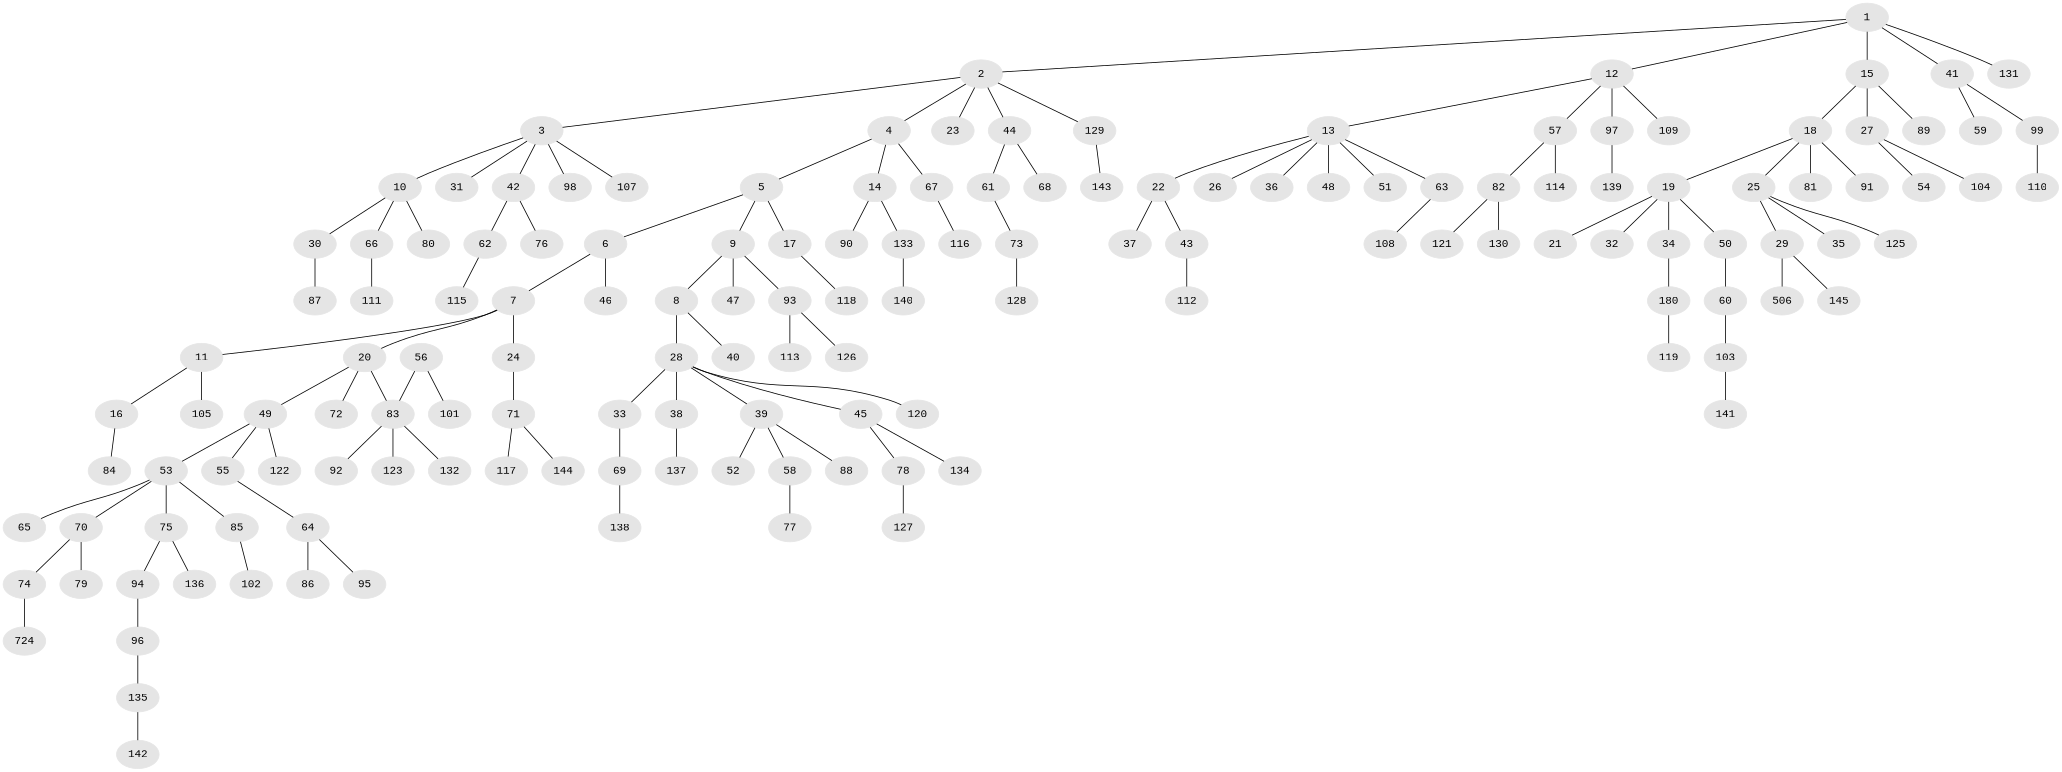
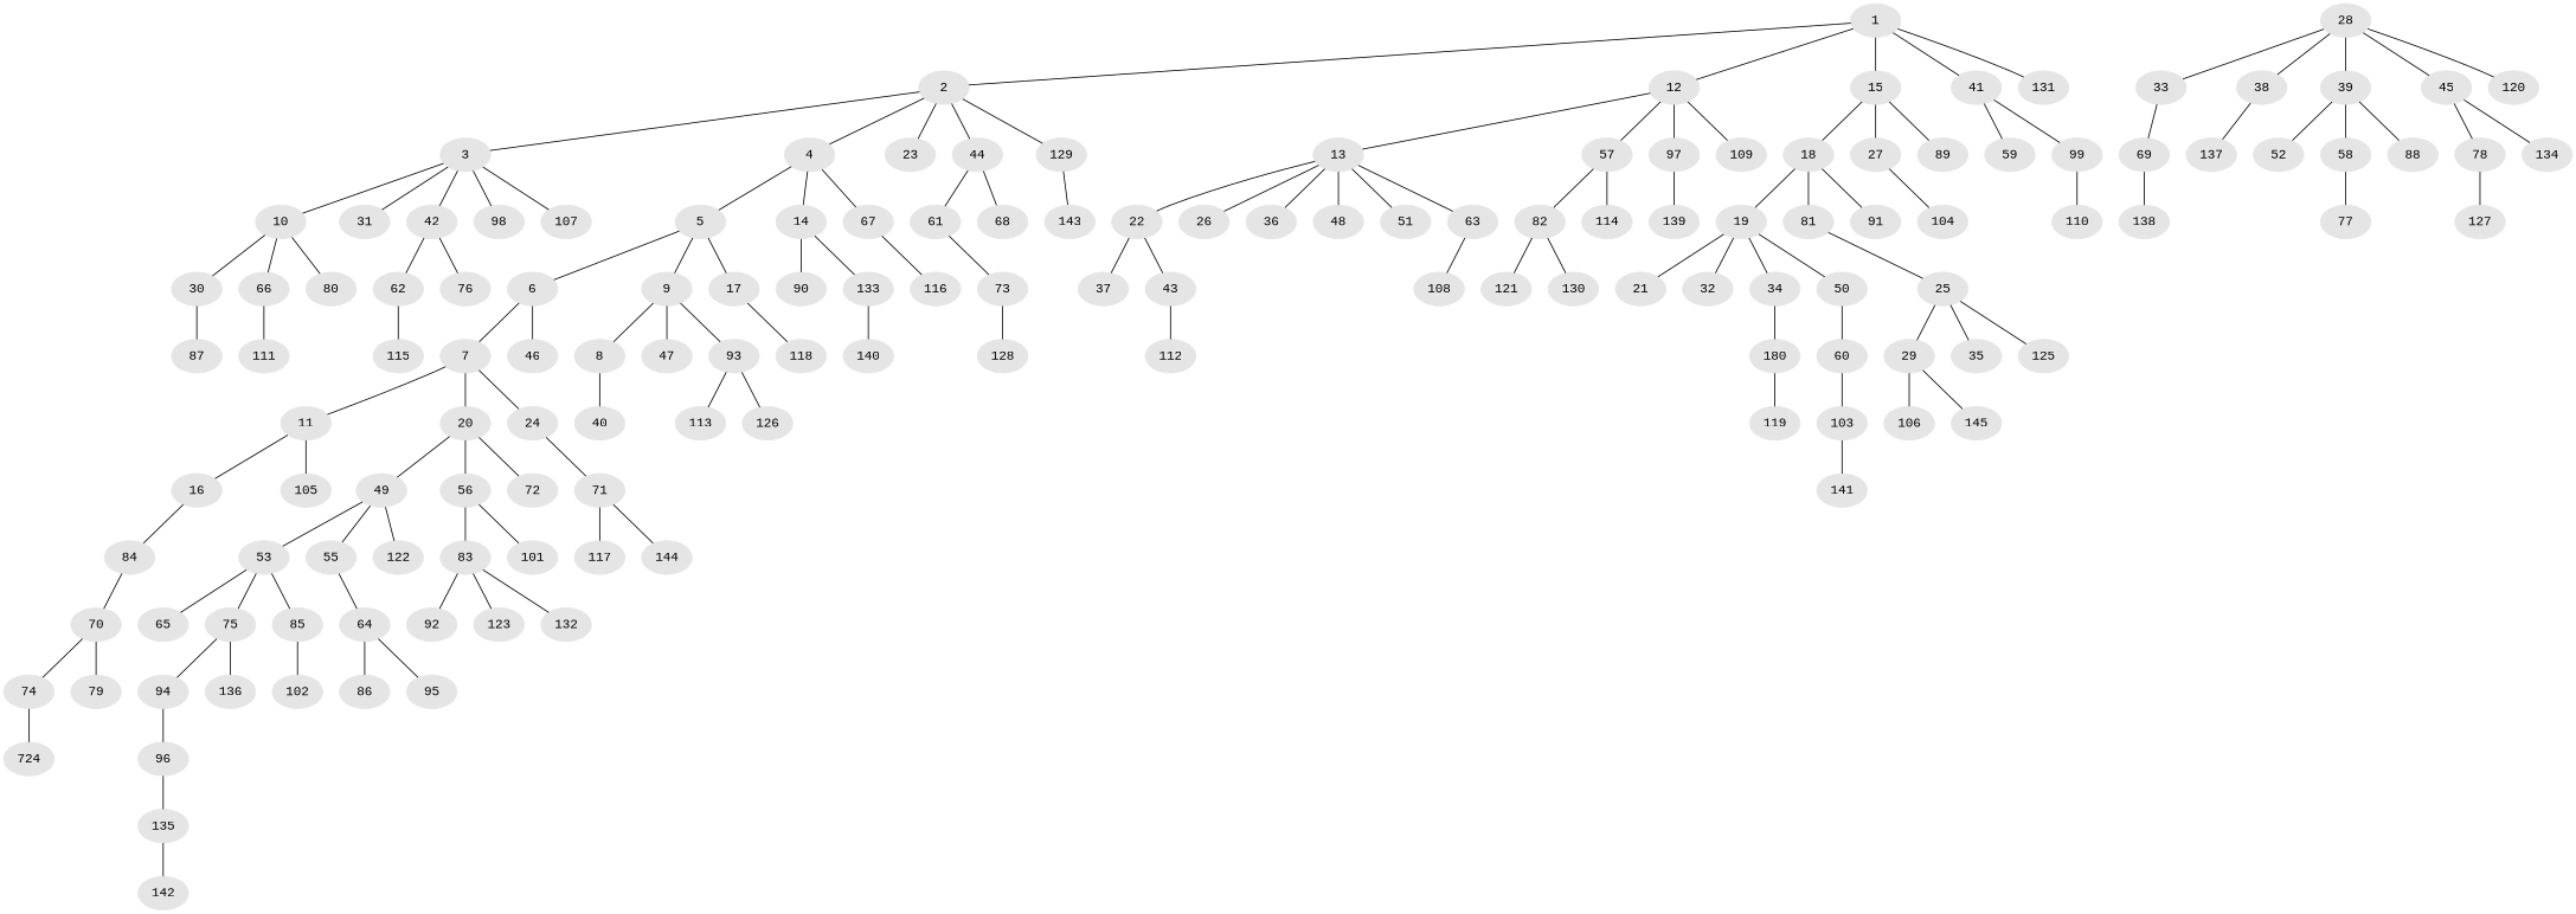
  graph {
    fontname="Liberation Mono"
    node [color=gray90 fontname="Liberation Mono" style=filled]
    edge [fontname="Liberation Mono"]
    1
    2
    12
    15
    41
    131
    3
    4
    23
    44
    129
    13
    57
    97
    109
    18
    27
    89
    59
    99
    10
    31
    42
    98
    107
    5
    14
    67
    61
    68
    143
    30
    66
    80
    62
    76
    6
    9
    17
    90
    133
    116
    7
    46
    8
    28
    40
    47
    93
    118
    11
    20
    24
    16
    105
    49
    56
    72
    71
    33
    38
    39
    45
    120
    113
    126
    87
    111
    84
    22
    26
    36
    48
    51
    63
    82
    114
    139
    37
    43
    108
    140
    19
    25
    81
    91
-   54
    104
    21
    32
    34
    50
    29
    35
    125
    n96 [label=180]
    60
    53
    55
    122
    83
    101
    112
    117
    144
-   106 [label=506]
+   106
    145
    69
    137
    52
    58
    88
    78
    134
    138
    119
    77
    110
    115
    73
    127
    65
    70
    75
    85
    64
    103
    74
    79
    94
    136
    102
    86
    95
    92
    123
    132
    121
    130
    141
    128
    n142 [label=724]
    96
    135
    142
    1 -- 2
    1 -- 12
    1 -- 15
    1 -- 41
    1 -- 131
    2 -- 3
    2 -- 4
    2 -- 23
    2 -- 44
    2 -- 129
    12 -- 13
    12 -- 57
    12 -- 97
    12 -- 109
    15 -- 18
    15 -- 27
    15 -- 89
    41 -- 59
    41 -- 99
    3 -- 10
    3 -- 31
    3 -- 42
    3 -- 98
    3 -- 107
    4 -- 5
    4 -- 14
    4 -- 67
    44 -- 61
    44 -- 68
    129 -- 143
    13 -- 22
    13 -- 26
    13 -- 36
    13 -- 48
    13 -- 51
    13 -- 63
    57 -- 82
    57 -- 114
    97 -- 139
    18 -- 19
-   18 -- 25
+   81 -- 25
    18 -- 81
    18 -- 91
-   27 -- 54
    27 -- 104
    99 -- 110
    10 -- 30
    10 -- 66
    10 -- 80
    42 -- 62
    42 -- 76
    5 -- 6
    5 -- 9
    5 -- 17
    14 -- 90
    14 -- 133
    67 -- 116
    61 -- 73
    30 -- 87
    66 -- 111
    62 -- 115
    6 -- 7
    6 -- 46
    9 -- 8
    9 -- 47
    9 -- 93
    17 -- 118
    133 -- 140
    7 -- 11
    7 -- 20
    7 -- 24
-   8 -- 28
    8 -- 40
    28 -- 33
    28 -- 38
    28 -- 39
    28 -- 45
    28 -- 120
    93 -- 113
    93 -- 126
    11 -- 16
    11 -- 105
    20 -- 49
-   20 -- 83
+   20 -- 56
    20 -- 72
    24 -- 71
    16 -- 84
    49 -- 53
    49 -- 55
    49 -- 122
    56 -- 83
    56 -- 101
    71 -- 117
    71 -- 144
    33 -- 69
    38 -- 137
    39 -- 52
    39 -- 58
    39 -- 88
    45 -- 78
    45 -- 134
    22 -- 37
    22 -- 43
    63 -- 108
    82 -- 121
    82 -- 130
    43 -- 112
    19 -- 21
    19 -- 32
    19 -- 34
    19 -- 50
    25 -- 29
    25 -- 35
    25 -- 125
    34 -- n96
    50 -- 60
    29 -- 106
    29 -- 145
    n96 -- 119
    60 -- 103
    53 -- 65
-   53 -- 70
+   84 -- 70
    53 -- 75
    53 -- 85
    55 -- 64
    83 -- 92
    83 -- 123
    83 -- 132
    69 -- 138
    58 -- 77
    78 -- 127
    73 -- 128
    70 -- 74
    70 -- 79
    75 -- 94
    75 -- 136
    85 -- 102
    64 -- 86
    64 -- 95
    103 -- 141
    74 -- n142
    94 -- 96
    96 -- 135
    135 -- 142
  }
